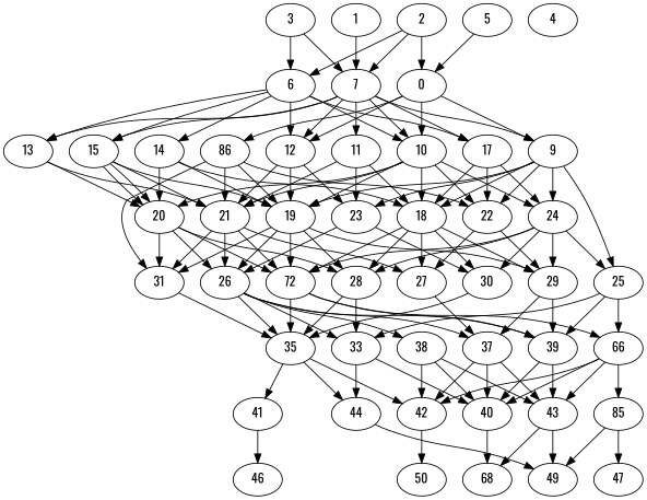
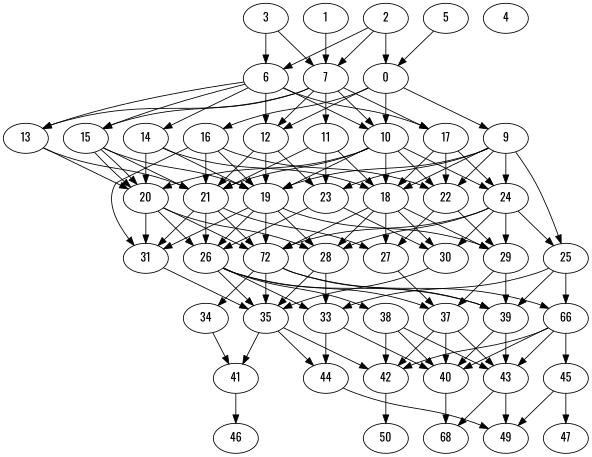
  digraph {
    fontname=Oswald
    node [alpha=0.09 fontname=Oswald]
    edge [fontname=Oswald]
    1 [alpha=0.12 expect_size=22367232]
    7 [alpha=0.14 expect_size=11069440]
    10 [alpha=0.19 expect_size=28084224]
    12 [expect_size=6244352]
    13 [alpha=0.15 expect_size=12260352]
    15 [alpha=0.13 expect_size=38056960]
    17 [alpha=0.02 expect_size=18991104]
    9 [alpha=0.11 expect_size=44113920]
    11 [alpha=0.16 expect_size=25076736]
    18 [alpha=0.03 expect_size=5656576]
    19 [alpha=0.19 expect_size=5593088]
    22 [alpha=0.17 expect_size=19864576]
    24 [alpha=0.10 expect_size=30687232]
    20 [alpha=0.08 expect_size=31162368]
    21 [alpha=0.04 expect_size=29688832]
    23 [alpha=0.14 expect_size=41804800]
    25 [alpha=0.18 expect_size=47475712]
    2 [alpha=0.03 expect_size=44168192]
    6 [alpha=0.01 expect_size=15405056]
    n20 [alpha=0.20 expect_size=42232832 label=0]
    14 [alpha=0.07 expect_size=51741696]
-   16 [expect_size=15452160 label=86]
+   16 [expect_size=15452160]
    31 [alpha=0.06 expect_size=32507904]
    3 [alpha=0.17 expect_size=16094208]
    4 [alpha=0.14 expect_size=49662976]
    5 [alpha=0.10 expect_size=34232320]
    27 [alpha=0.06 expect_size=50147328]
    28 [alpha=0.17 expect_size=7988224]
    29 [alpha=0.04 expect_size=14447616]
    30 [alpha=0.01 expect_size=13112320]
    n31 [alpha=0.12 expect_size=42574848 label=72]
    26 [alpha=0.11 expect_size=29860864]
    37 [alpha=0.10 expect_size=18119680]
    33 [alpha=0.00 expect_size=35050496]
    35 [alpha=0.11 expect_size=44211200]
    39 [alpha=0.15 expect_size=23538688]
    n37 [alpha=0.18 expect_size=39933952 label=66]
+   34 [expect_size=20789248]
    38 [alpha=0.03 expect_size=31781888]
    40 [alpha=0.19 expect_size=32261120]
    43 [expect_size=27483136]
    42 [alpha=0.14 expect_size=47408128]
    44 [alpha=0.16 expect_size=28034048]
    41 [alpha=0.13 expect_size=33606656]
-   45 [alpha=0.01 expect_size=48374784 label=85]
+   45 [alpha=0.01 expect_size=48374784]
    n46 [alpha=0.05 expect_size=44726272 label=68]
    49 [alpha=0.04 expect_size=50909184]
    50 [alpha=0.06 expect_size=40048640]
    47 [expect_size=21148672]
    46 [alpha=0.15 expect_size=26947584]
    1 -> 7
    7 -> 10
    7 -> 12
    7 -> 13
    7 -> 15
    7 -> 17
-   7 -> 9
    7 -> 11
    10 -> 18
    10 -> 19
    10 -> 22
    10 -> 24
    10 -> 20
    10 -> 21
    12 -> 19
    12 -> 21
    12 -> 23
    13 -> 20
    13 -> 21
    15 -> 19
    15 -> 20
    15 -> 20
    15 -> 21
    17 -> 18
    17 -> 22
    17 -> 24
    9 -> 18
    9 -> 19
    9 -> 22
    9 -> 24
    9 -> 23
    9 -> 25
    11 -> 18
    11 -> 21
    11 -> 23
    18 -> 27
    18 -> 28
    18 -> 29
    18 -> 30
    18 -> n31
    19 -> 31
    19 -> 28
    19 -> 29
    19 -> n31
    19 -> 26
    22 -> 27
    22 -> 29
    24 -> 25
    24 -> 28
    24 -> 29
    24 -> 30
    24 -> n31
    20 -> 31
    20 -> 28
    20 -> n31
    20 -> 26
    21 -> 31
    21 -> 27
    21 -> n31
    21 -> 26
    23 -> 30
    23 -> 26
    25 -> 33
    25 -> 39
    25 -> n37
    2 -> 7
    2 -> 6
    2 -> n20
    6 -> 10
    6 -> 12
    6 -> 13
    6 -> 15
    6 -> 17
    6 -> 14
    n20 -> 10
    n20 -> 12
    n20 -> 9
    n20 -> 16
    14 -> 18
    14 -> 19
    14 -> 20
    16 -> 19
    16 -> 22
    16 -> 21
    16 -> 31
    31 -> 35
    3 -> 7
    3 -> 6
    5 -> n20
    27 -> 37
    28 -> 33
    28 -> 35
    29 -> 37
    29 -> 39
    30 -> 35
    n31 -> 35
    n31 -> 39
    n31 -> n37
+   n31 -> 34
    26 -> 37
    26 -> 33
    26 -> 35
    26 -> 39
    26 -> 38
    37 -> 40
    37 -> 43
    37 -> 42
    33 -> 40
    33 -> 44
    35 -> 42
    35 -> 44
    35 -> 41
    39 -> 40
    39 -> 43
    n37 -> 40
    n37 -> 43
    n37 -> 42
    n37 -> 45
+   34 -> 41
    38 -> 40
    38 -> 43
    38 -> 42
    40 -> n46
    43 -> n46
    43 -> 49
    42 -> 50
    44 -> 49
    41 -> 46
    45 -> 49
    45 -> 47
  }
